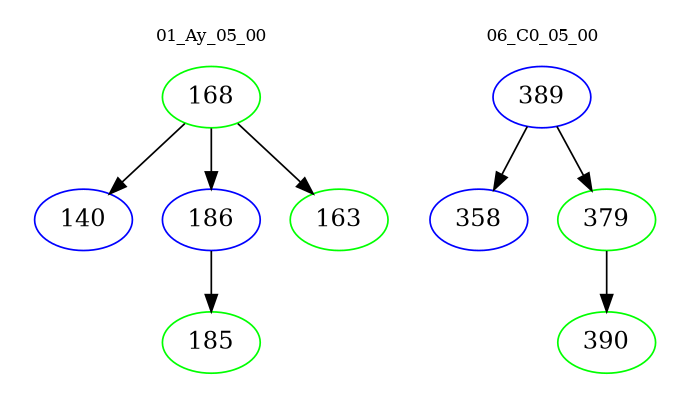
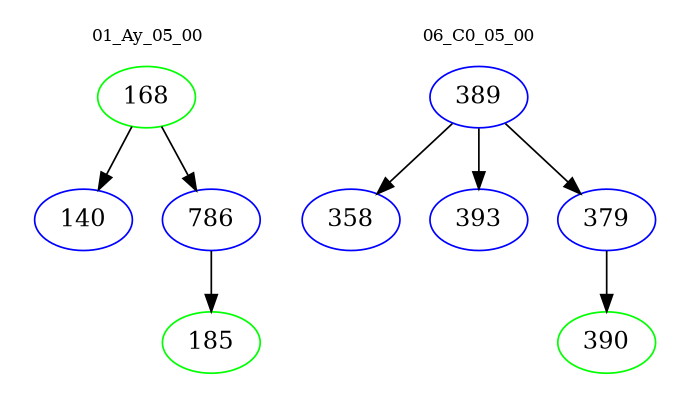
  digraph {
    node [color=green]
    edge [color=black]
    n1 [label=168]
    n2 [color=blue label=140]
-   n3 [color=blue label=186]
-   n4 [label=163]
+   n3 [color=blue label=786]
    n5 [label=185]
    n6 [color=blue label=389]
    n7 [color=blue label=358]
-   n9 [label=379]
+   n8 [color=blue label=393]
+   n9 [color=blue label=379]
    n10 [label=390]
    subgraph cluster_1 {
      color=white
      fontsize=10
      label="01_Ay_05_00"
      n1
      n2
      n3
-     n4
      n5
    }
    subgraph cluster_2 {
      color=white
      fontsize=10
      label="06_C0_05_00"
      n6
      n7
+     n8
      n9
      n10
    }
    n1 -> n2
    n1 -> n3
-   n1 -> n4
    n3 -> n5
    n6 -> n7
+   n6 -> n8
    n6 -> n9
    n9 -> n10
  }
